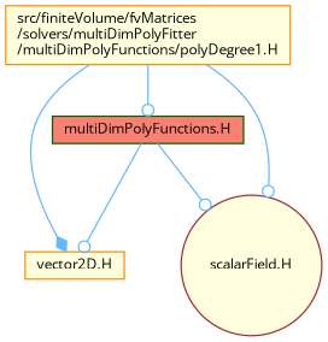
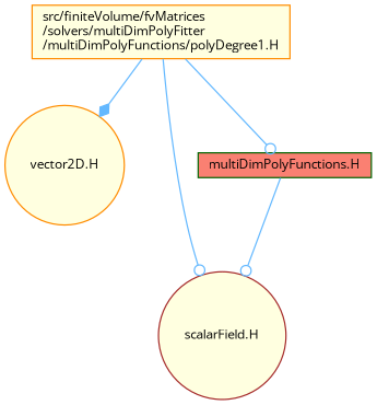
  digraph {
    fontname="Open Sans"
    node [color=darkorange fillcolor=lightyellow fontname="Open Sans" fontsize=10 shape=box style=filled]
    edge [arrowhead=odot color=steelblue1 fontname="Open Sans" fontsize=10 labelfontname=Helvetica labelfontsize=10 style=solid]
    n1 [fontcolor=black height=0.2 label="src/finiteVolume/fvMatrices\l/solvers/multiDimPolyFitter\l/multiDimPolyFunctions/polyDegree1.H" width=0.4]
-   n2 [height=0.2 label="vector2D.H" width=0.4]
+   n2 [height=0.2 label="vector2D.H" shape=circle width=0.4]
    n3 [color=brown height=0.2 label="scalarField.H" shape=circle width=0.4]
    n4 [color=darkgreen fillcolor=salmon height=0.2 label="multiDimPolyFunctions.H" width=0.4]
    n1 -> n2 [arrowhead=diamond]
    n1 -> n3
    n1 -> n4
-   n4 -> n2
    n4 -> n3
  }
